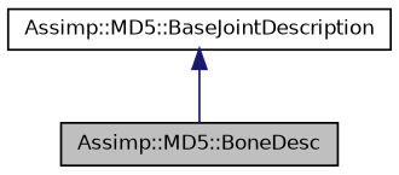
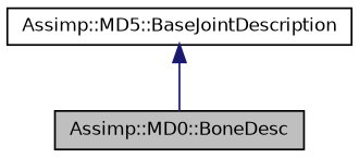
  digraph {
    node [color=black fontname=Helvetica fontsize=10 shape=record style=filled]
-   n1 [fillcolor=grey75 fontcolor=black height=0.2 label="Assimp::MD5::BoneDesc" width=0.4]
+   n1 [fillcolor=grey75 fontcolor=black height=0.2 label="Assimp::MD0::BoneDesc" width=0.4]
    n2 [fillcolor=white height=0.2 label="Assimp::MD5::BaseJointDescription" width=0.4]
    n2 -> n1 [color=midnightblue dir=back fontname=Helvetica fontsize=10 labelfontname=Helvetica labelfontsize=10 style=solid]
  }
